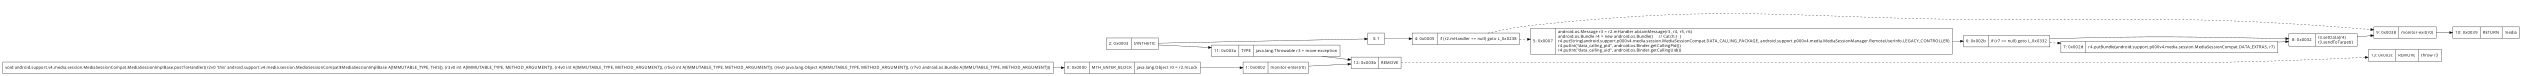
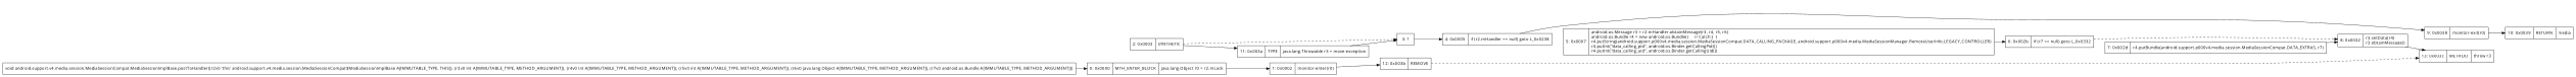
  digraph {
    fontname="Open Sans"
    rankdir=LR
    node [fontname="Open Sans" shape=record]
    edge [fontname="Open Sans"]
    n1 [label="{0\:\ 0x0000|MTH_ENTER_BLOCK\l|java.lang.Object r0 = r2.mLock\l}"]
    n2 [label="{1\:\ 0x0002|monitor\-enter(r0)\l}"]
    n3 [label="{12\:\ 0x003b|REMOVE\l}"]
    n4 [label="{2\:\ 0x0003|SYNTHETIC\l}"]
    n5 [label="{3\:\ ?}"]
    n6 [label="{11\:\ 0x003a|TYPE\l|java.lang.Throwable r3 = move\-exception\l}"]
    n7 [label="{4\:\ 0x0005|if (r2.mHandler == null) goto L_0x0238\l}"]
    n8 [label="{5\:\ 0x0007|android.os.Message r3 = r2.mHandler.obtainMessage(r3, r4, r5, r6)\landroid.os.Bundle r4 = new android.os.Bundle()     \/\/ Catch:\{  \}\lr4.putString(android.support.p000v4.media.session.MediaSessionCompat.DATA_CALLING_PACKAGE, android.support.p000v4.media.MediaSessionManager.RemoteUserInfo.LEGACY_CONTROLLER)\lr4.putInt(\"data_calling_pid\", android.os.Binder.getCallingPid())\lr4.putInt(\"data_calling_uid\", android.os.Binder.getCallingUid())\l}"]
    n9 [label="{9\:\ 0x0038|monitor\-exit(r0)\l}"]
    n10 [label="{6\:\ 0x002b|if (r7 == null) goto L_0x0332\l}"]
    n11 [label="{10\:\ 0x0039|RETURN\l|media\l}"]
    n12 [label="{7\:\ 0x002d|r4.putBundle(android.support.p000v4.media.session.MediaSessionCompat.DATA_EXTRAS, r7)\l}"]
-   n13 [label="{8\:\ 0x0032|r3.setData(r4)\lr3.sendToTarget()\l}"]
-   n14 [label="{13\:\ 0x003c|REMOVE\l|throw r3\l}"]
+   n13 [label="{8\:\ 0x0032|r3.setData(r4)\lr3.obtainMessage()\l}"]
+   n14 [label="{13\:\ 0x003c|METHOD\l|throw r3\l}"]
    n15 [label="{void android.support.v4.media.session.MediaSessionCompat.MediaSessionImplBase.postToHandler((r2v0 'this' android.support.v4.media.session.MediaSessionCompat$MediaSessionImplBase A[IMMUTABLE_TYPE, THIS]), (r3v0 int A[IMMUTABLE_TYPE, METHOD_ARGUMENT]), (r4v0 int A[IMMUTABLE_TYPE, METHOD_ARGUMENT]), (r5v0 int A[IMMUTABLE_TYPE, METHOD_ARGUMENT]), (r6v0 java.lang.Object A[IMMUTABLE_TYPE, METHOD_ARGUMENT]), (r7v0 android.os.Bundle A[IMMUTABLE_TYPE, METHOD_ARGUMENT])) }"]
    n1 -> n2
    n2 -> n3
    n3 -> n14 [style=dashed]
-   n4 -> n5
+   n4 -> n5 [style=dashed]
    n4 -> n6
    n5 -> n7
-   n6 -> n3
-   n7 -> n8 [style=dashed]
-   n7 -> n9 [style=dashed]
+   n6 -> n5
+   n7 -> n9
    n8 -> n10
    n9 -> n11
-   n10 -> n12 [style=dashed]
-   n10 -> n13
+   n10 -> n13 [style=dashed]
    n12 -> n13
-   n13 -> n9
+   n13 -> n14
    n15 -> n1
  }
